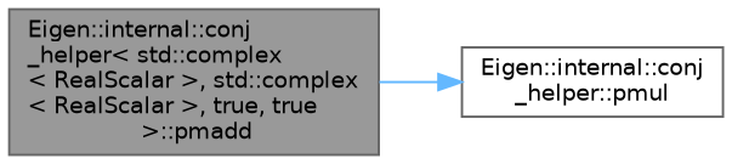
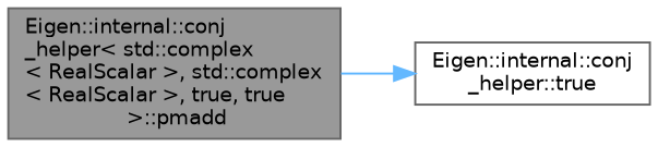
  digraph {
    rankdir=LR
    node [fontname=Helvetica fontsize=10 shape=box style=filled]
    n1 [color=gray40 fillcolor=grey60 fontcolor=black height=0.2 label="Eigen::internal::conj\l_helper\< std::complex\l\< RealScalar \>, std::complex\l\< RealScalar \>, true, true\l \>::pmadd" width=0.4]
-   n2 [color=grey40 fillcolor=white height=0.2 label="Eigen::internal::conj\l_helper::pmul" width=0.4]
+   n2 [color=grey40 fillcolor=white height=0.2 label="Eigen::internal::conj\l_helper::true" width=0.4]
    n1 -> n2 [color=steelblue1 fontname=Helvetica fontsize=10 labelfontname=Helvetica labelfontsize=10 style=solid]
  }
